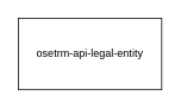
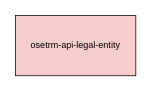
  <mxCell id="0" />
  <mxCell id="1" parent="0" />
- <mxCell id="2" value="osetrm-api-legal-entity" style="rounded=0;whiteSpace=wrap;html=1;" vertex="1" parent="1"><mxGeometry x="20" y="20" width="160" height="80" as="geometry" /></mxCell>
+ <mxCell id="2" value="osetrm-api-legal-entity" style="rounded=0;whiteSpace=wrap;html=1;fillColor=#f8cecc;" vertex="1" parent="1"><mxGeometry x="20" y="20" width="160" height="80" as="geometry" /></mxCell>
